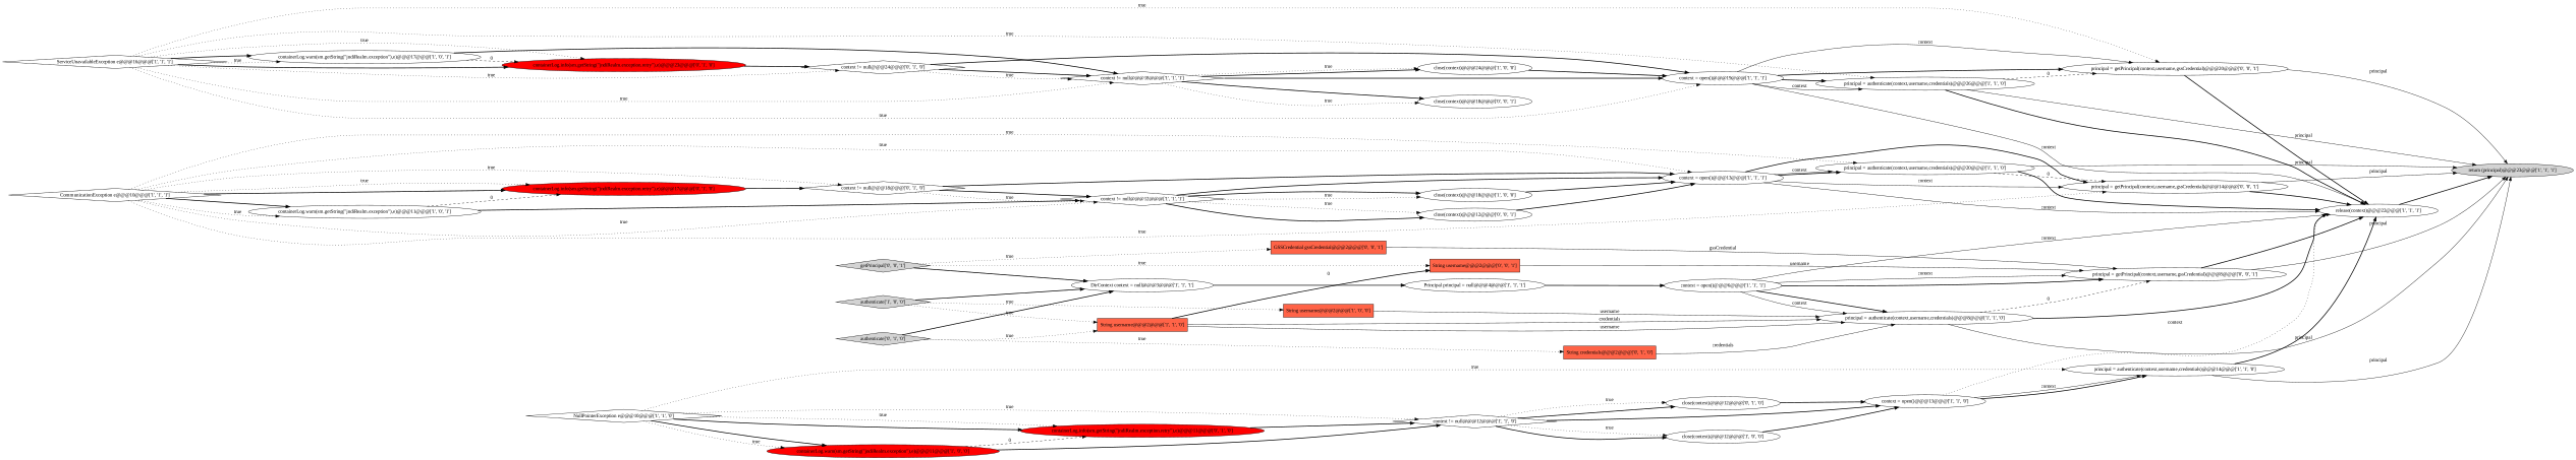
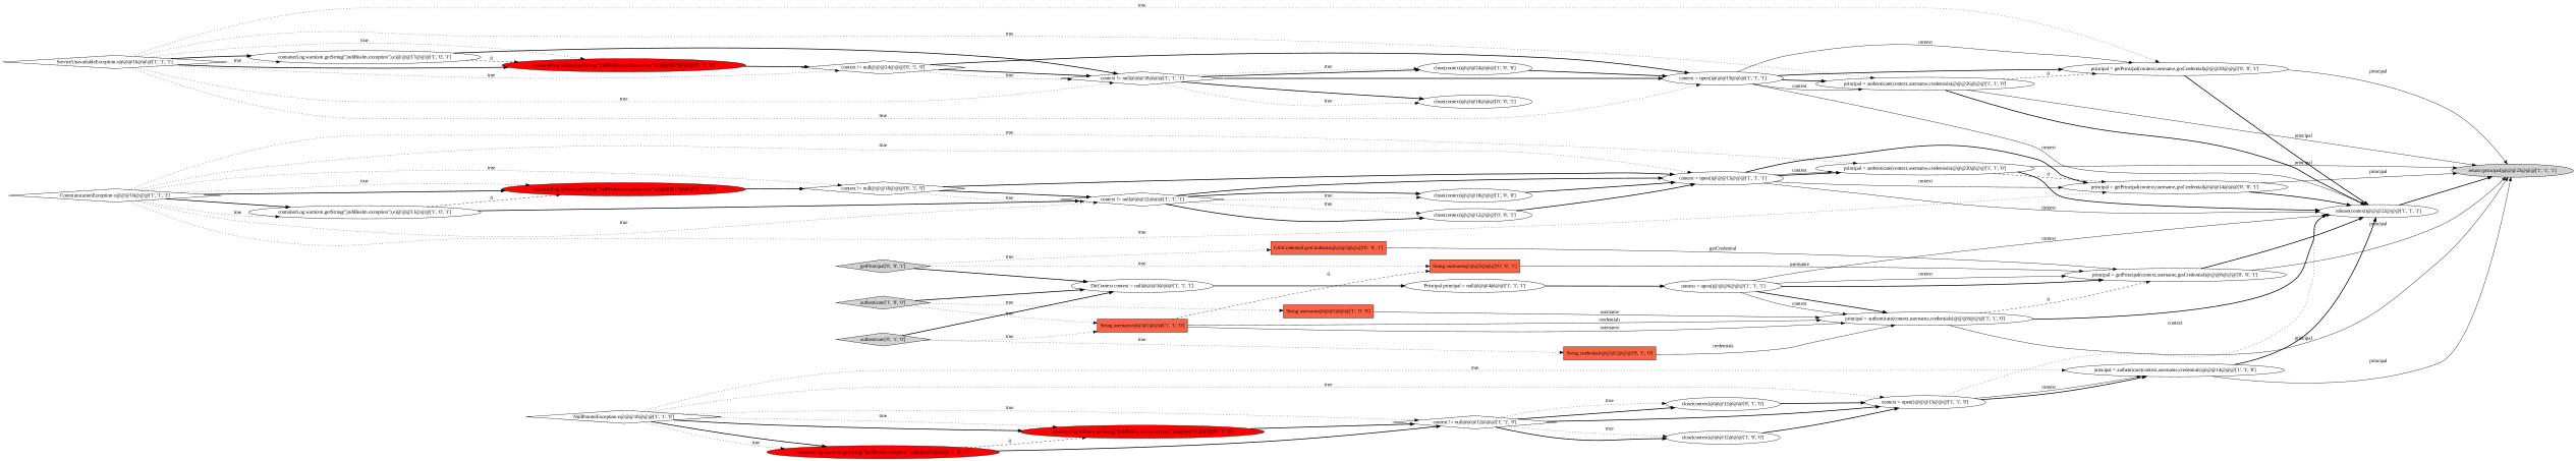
  digraph {
    fontname="Liberation Serif"
    rankdir=LR
    node [fillcolor=white fontname="Liberation Serif" shape=ellipse style=filled]
    edge [fontname="Liberation Serif" style=bold]
    n1 [label="principal = authenticate(context,username,credentials)@@@20@@@['1', '1', '0']"]
    n2 [label="release(context)@@@22@@@['1', '1', '1']"]
    n3 [label="principal = getPrincipal(context,username,gssCredential)@@@14@@@['0', '0', '1']"]
    n4 [fillcolor=lightgray label="return (principal)@@@23@@@['1', '1', '1']"]
    n5 [label="principal = authenticate(context,username,credentials)@@@26@@@['1', '1', '0']"]
    n6 [label="principal = getPrincipal(context,username,gssCredential)@@@20@@@['0', '0', '1']"]
    n7 [label="principal = authenticate(context,username,credentials)@@@8@@@['1', '1', '0']"]
    n8 [label="principal = getPrincipal(context,username,gssCredential)@@@8@@@['0', '0', '1']"]
    n9 [label="context != null@@@18@@@['1', '1', '1']" shape=diamond]
    n10 [label="close(context)@@@24@@@['1', '0', '0']"]
    n11 [label="close(context)@@@18@@@['0', '0', '1']"]
    n12 [label="context = open()@@@19@@@['1', '1', '1']"]
    n13 [fillcolor=red label="containerLog.info(sm.getString(\"jndiRealm.exception.retry\"),e)@@@17@@@['0', '1', '0']"]
    n14 [label="context != null@@@18@@@['0', '1', '0']" shape=diamond]
    n15 [label="context != null@@@12@@@['1', '1', '1']" shape=diamond]
    n16 [label="context = open()@@@13@@@['1', '1', '1']"]
    n17 [fillcolor=red label="containerLog.warn(sm.getString(\"jndiRealm.exception\"),e)@@@11@@@['1', '0', '0']"]
    n18 [label="context != null@@@12@@@['1', '1', '0']" shape=diamond]
    n19 [fillcolor=red label="containerLog.info(sm.getString(\"jndiRealm.exception.retry\"),e)@@@11@@@['0', '1', '0']"]
    n20 [label="context = open()@@@13@@@['1', '1', '0']"]
    n21 [label="close(context)@@@12@@@['1', '0', '0']"]
    n22 [label="close(context)@@@12@@@['0', '1', '0']"]
    n23 [fillcolor=red label="containerLog.info(sm.getString(\"jndiRealm.exception.retry\"),e)@@@23@@@['0', '1', '0']"]
    n24 [label="context != null@@@24@@@['0', '1', '0']" shape=diamond]
    n25 [label="context = open()@@@6@@@['1', '1', '1']"]
    n26 [label="principal = authenticate(context,username,credentials)@@@14@@@['1', '1', '0']"]
    n27 [label="close(context)@@@18@@@['1', '0', '0']"]
    n28 [label="close(context)@@@12@@@['0', '0', '1']"]
    n29 [fillcolor=lightgray label="getPrincipal['0', '0', '1']" shape=diamond]
    n30 [fillcolor=tomato label="GSSCredential gssCredential@@@2@@@['0', '0', '1']" shape=box]
    n31 [fillcolor=tomato label="String username@@@2@@@['0', '0', '1']" shape=box]
    n32 [label="DirContext context = null@@@3@@@['1', '1', '1']"]
    n33 [label="Principal principal = null@@@4@@@['1', '1', '1']"]
    n34 [label="CommunicationException e@@@10@@@['1', '1', '1']" shape=diamond]
    n35 [label="containerLog.warn(sm.getString(\"jndiRealm.exception\"),e)@@@11@@@['1', '0', '1']"]
    n36 [fillcolor=tomato label="String username@@@2@@@['1', '1', '0']" shape=box]
    n37 [fillcolor=lightgray label="authenticate['0', '1', '0']" shape=diamond]
    n38 [fillcolor=tomato label="String credentials@@@2@@@['0', '1', '0']" shape=box]
    n39 [label="containerLog.warn(sm.getString(\"jndiRealm.exception\"),e)@@@17@@@['1', '0', '1']"]
    n40 [fillcolor=lightgray label="authenticate['1', '0', '0']" shape=diamond]
    n41 [fillcolor=tomato label="String username@@@2@@@['1', '0', '0']" shape=box]
    n42 [label="NullPointerException e@@@10@@@['1', '1', '0']" shape=diamond]
    n43 [label="ServiceUnavailableException e@@@16@@@['1', '1', '1']" shape=diamond]
    n1 -> n2
    n1 -> n3 [label=0 style=dashed]
    n1 -> n4 [label=principal style=solid]
    n2 -> n4
    n3 -> n2
    n3 -> n4 [label=principal style=solid]
    n5 -> n2
    n5 -> n4 [label=principal style=solid]
    n5 -> n6 [label=0 style=dashed]
    n6 -> n2
    n6 -> n4 [label=principal style=solid]
    n7 -> n2
    n7 -> n4 [label=principal style=solid]
    n7 -> n8 [label=0 style=dashed]
    n8 -> n2
    n8 -> n4 [label=principal style=solid]
    n9 -> n10 [label=true style=dotted]
    n9 -> n10
    n9 -> n11
    n9 -> n11 [label=true style=dotted]
    n9 -> n12
    n10 -> n12
    n12 -> n2 [label=context style=solid]
    n12 -> n5 [label=context style=solid]
    n12 -> n5
    n12 -> n6 [label=context style=solid]
    n12 -> n6
    n13 -> n14
    n14 -> n15
    n14 -> n15 [label=true style=dotted]
    n14 -> n16
    n15 -> n16
    n15 -> n27 [label=true style=dotted]
    n15 -> n27
    n15 -> n28
    n15 -> n28 [label=true style=dotted]
    n16 -> n1
    n16 -> n1 [label=context style=solid]
    n16 -> n2 [label=context style=solid]
    n16 -> n3 [label=context style=solid]
    n16 -> n3
    n17 -> n18
    n17 -> n19 [label=0 style=dashed]
    n18 -> n20
    n18 -> n21
    n18 -> n21 [label=true style=dotted]
    n18 -> n22
    n18 -> n22 [label=true style=dotted]
    n19 -> n18
    n20 -> n2 [label=context style=dotted]
    n20 -> n26 [label=context style=solid]
    n20 -> n26
    n21 -> n20
    n22 -> n20
    n23 -> n24
    n24 -> n9 [label=true style=dotted]
    n24 -> n9
    n24 -> n12
    n25 -> n2 [label=context style=solid]
    n25 -> n7 [label=context style=solid]
    n25 -> n7
    n25 -> n8 [label=context style=solid]
    n25 -> n8
    n26 -> n2
    n26 -> n4 [label=principal style=solid]
    n27 -> n16
    n28 -> n16
    n29 -> n30 [label=true style=dotted]
    n29 -> n31 [label=true style=dotted]
    n29 -> n32
    n30 -> n8 [label=gssCredential style=solid]
    n31 -> n8 [label=username style=solid]
    n32 -> n33
    n33 -> n25
    n34 -> n1 [label=true style=dotted]
    n34 -> n3 [label=true style=dotted]
    n34 -> n13 [label=true style=dotted]
    n34 -> n13
    n34 -> n14 [label=true style=dotted]
    n34 -> n15 [label=true style=dotted]
    n34 -> n16 [label=true style=dotted]
    n34 -> n35 [label=true style=dotted]
    n34 -> n35
    n35 -> n13 [label=0 style=dashed]
    n35 -> n15
    n36 -> n7 [label=credentials style=solid]
    n36 -> n7 [label=username style=solid]
-   n36 -> n31 [label=0]
+   n36 -> n31 [label=0 style=dashed]
    n37 -> n32
    n37 -> n36 [label=true style=dotted]
    n37 -> n38 [label=true style=dotted]
    n38 -> n7 [label=credentials style=solid]
    n39 -> n9
    n39 -> n23 [label=0 style=dashed]
    n40 -> n32
    n40 -> n36 [label=true style=dotted]
    n40 -> n41 [label=true style=dotted]
    n41 -> n7 [label=username style=solid]
    n42 -> n17
    n42 -> n17 [label=true style=dotted]
    n42 -> n18 [label=true style=dotted]
    n42 -> n19
    n42 -> n19 [label=true style=dotted]
+   n42 -> n20 [label=true style=dotted]
    n42 -> n26 [label=true style=dotted]
    n43 -> n5 [label=true style=dotted]
    n43 -> n6 [label=true style=dotted]
    n43 -> n9 [label=true style=dotted]
    n43 -> n12 [label=true style=dotted]
    n43 -> n23
    n43 -> n23 [label=true style=dotted]
    n43 -> n24 [label=true style=dotted]
    n43 -> n39
    n43 -> n39 [label=true style=dotted]
  }
